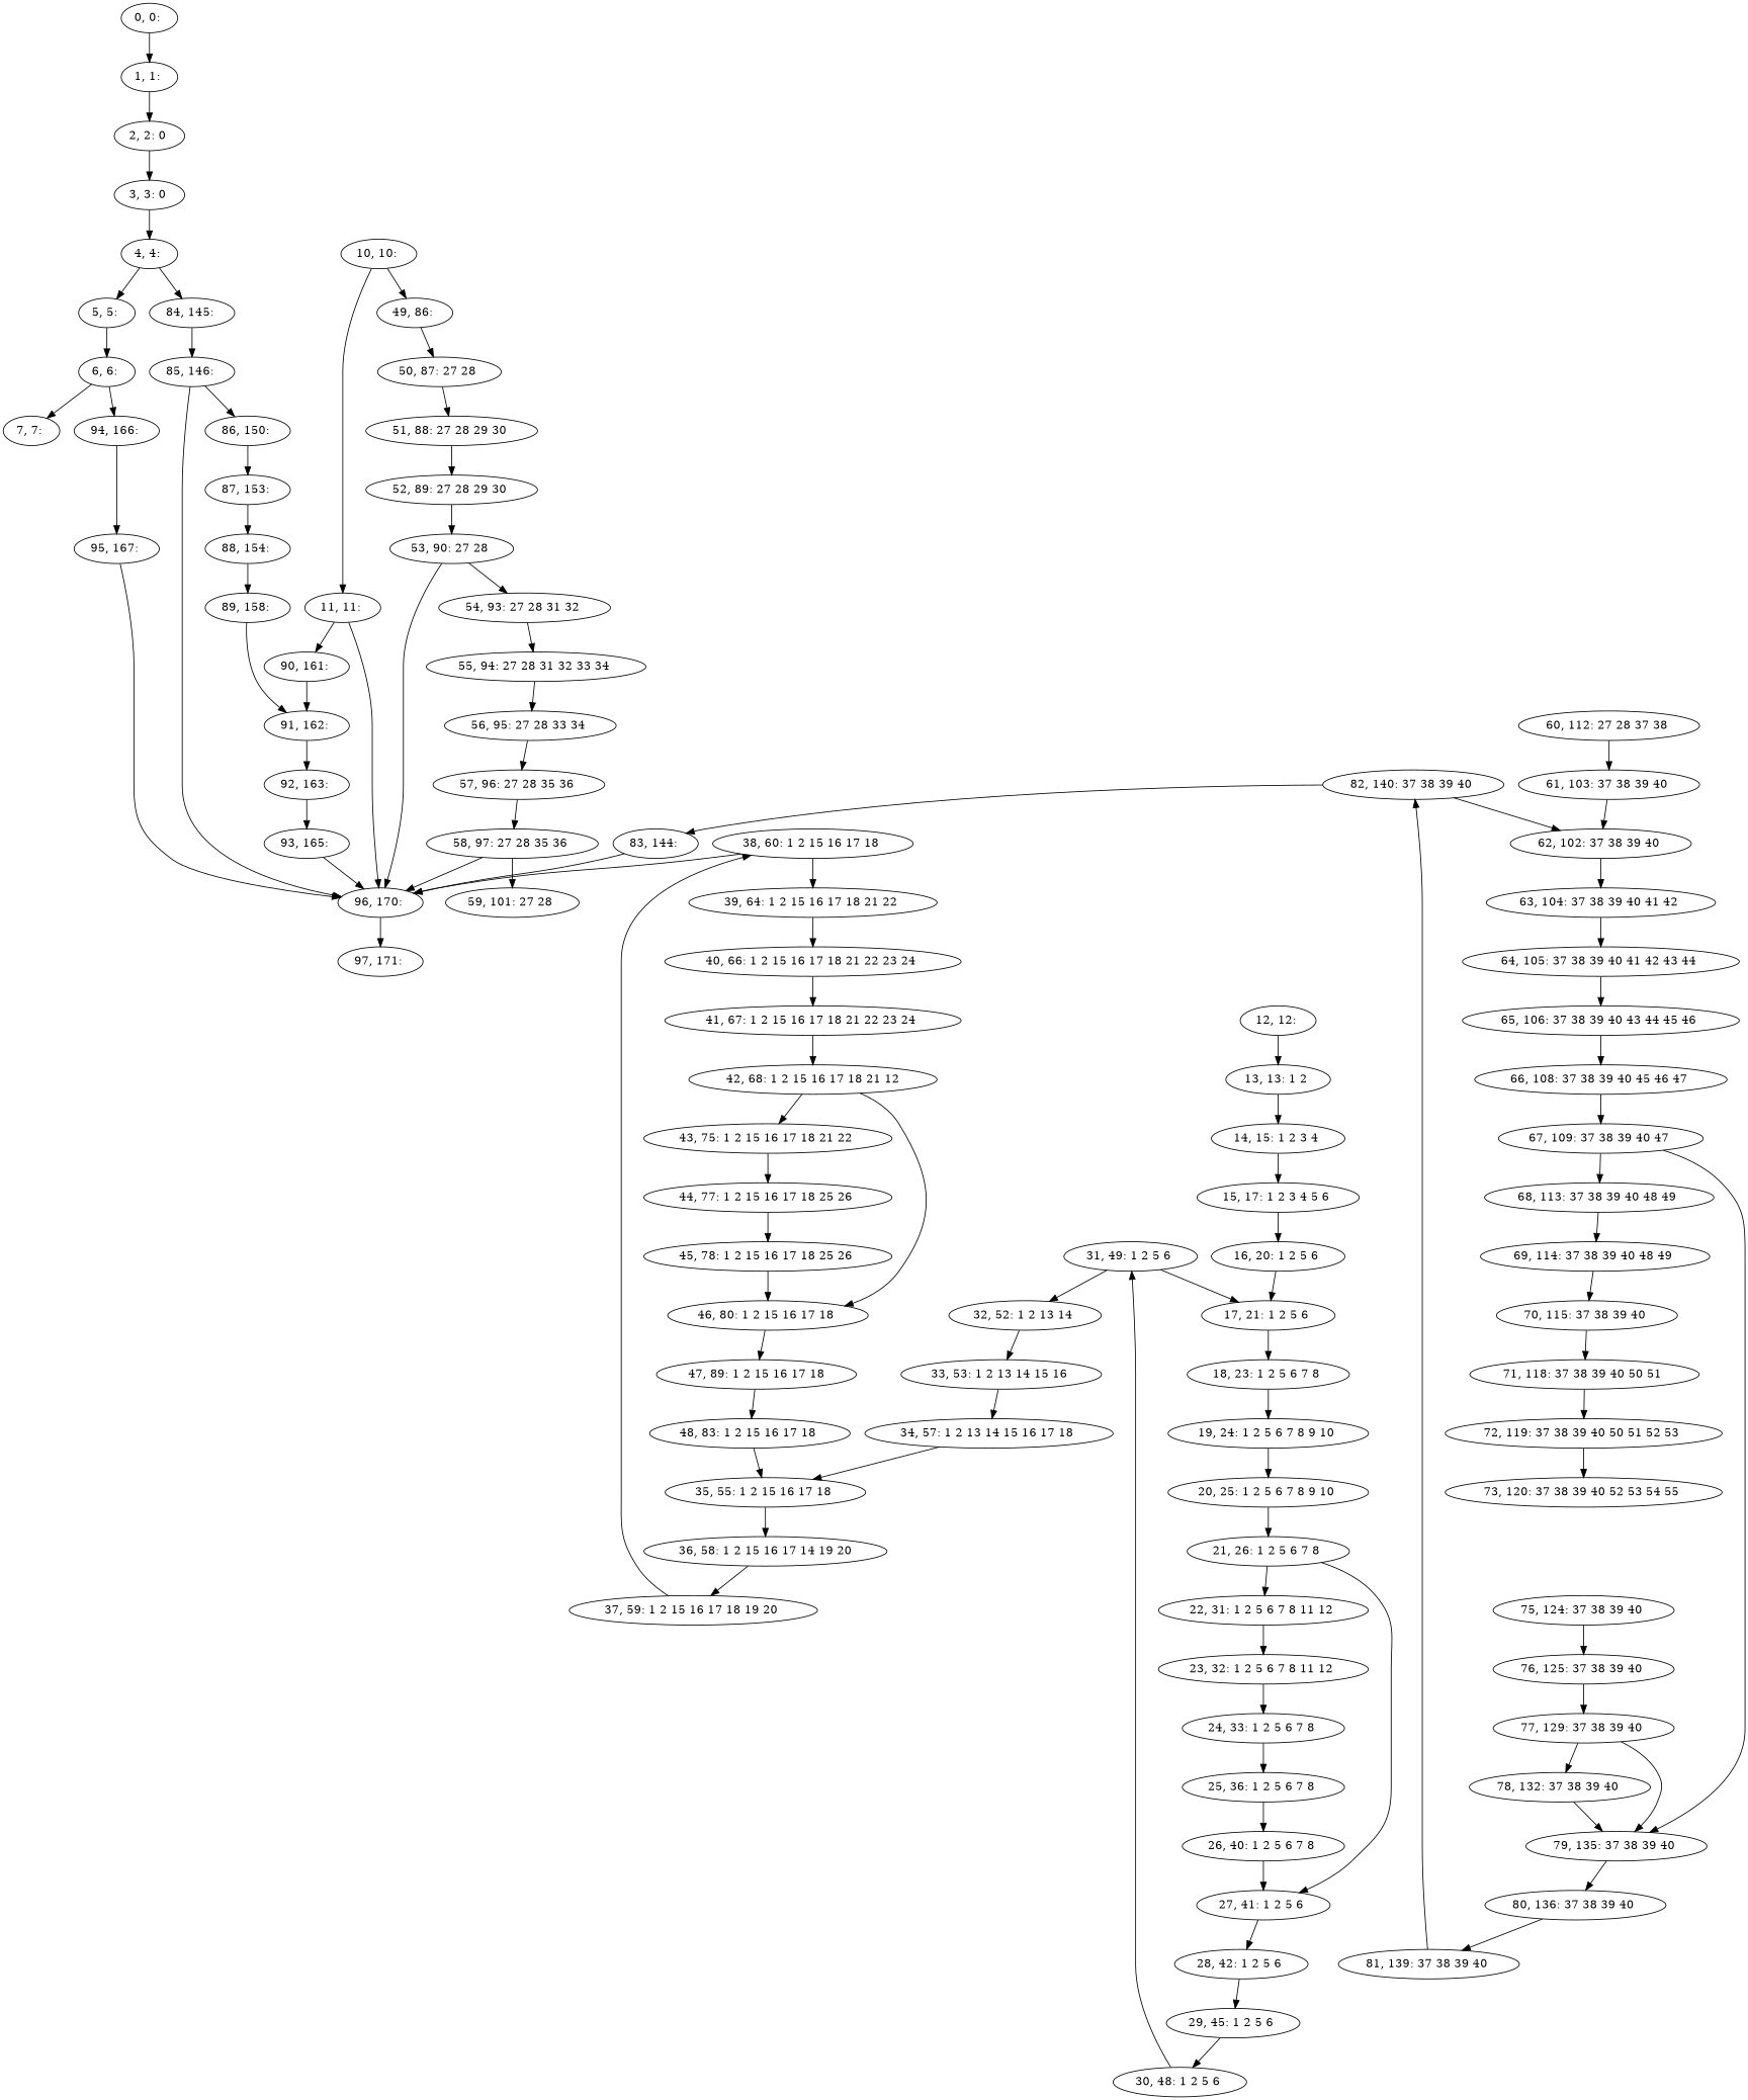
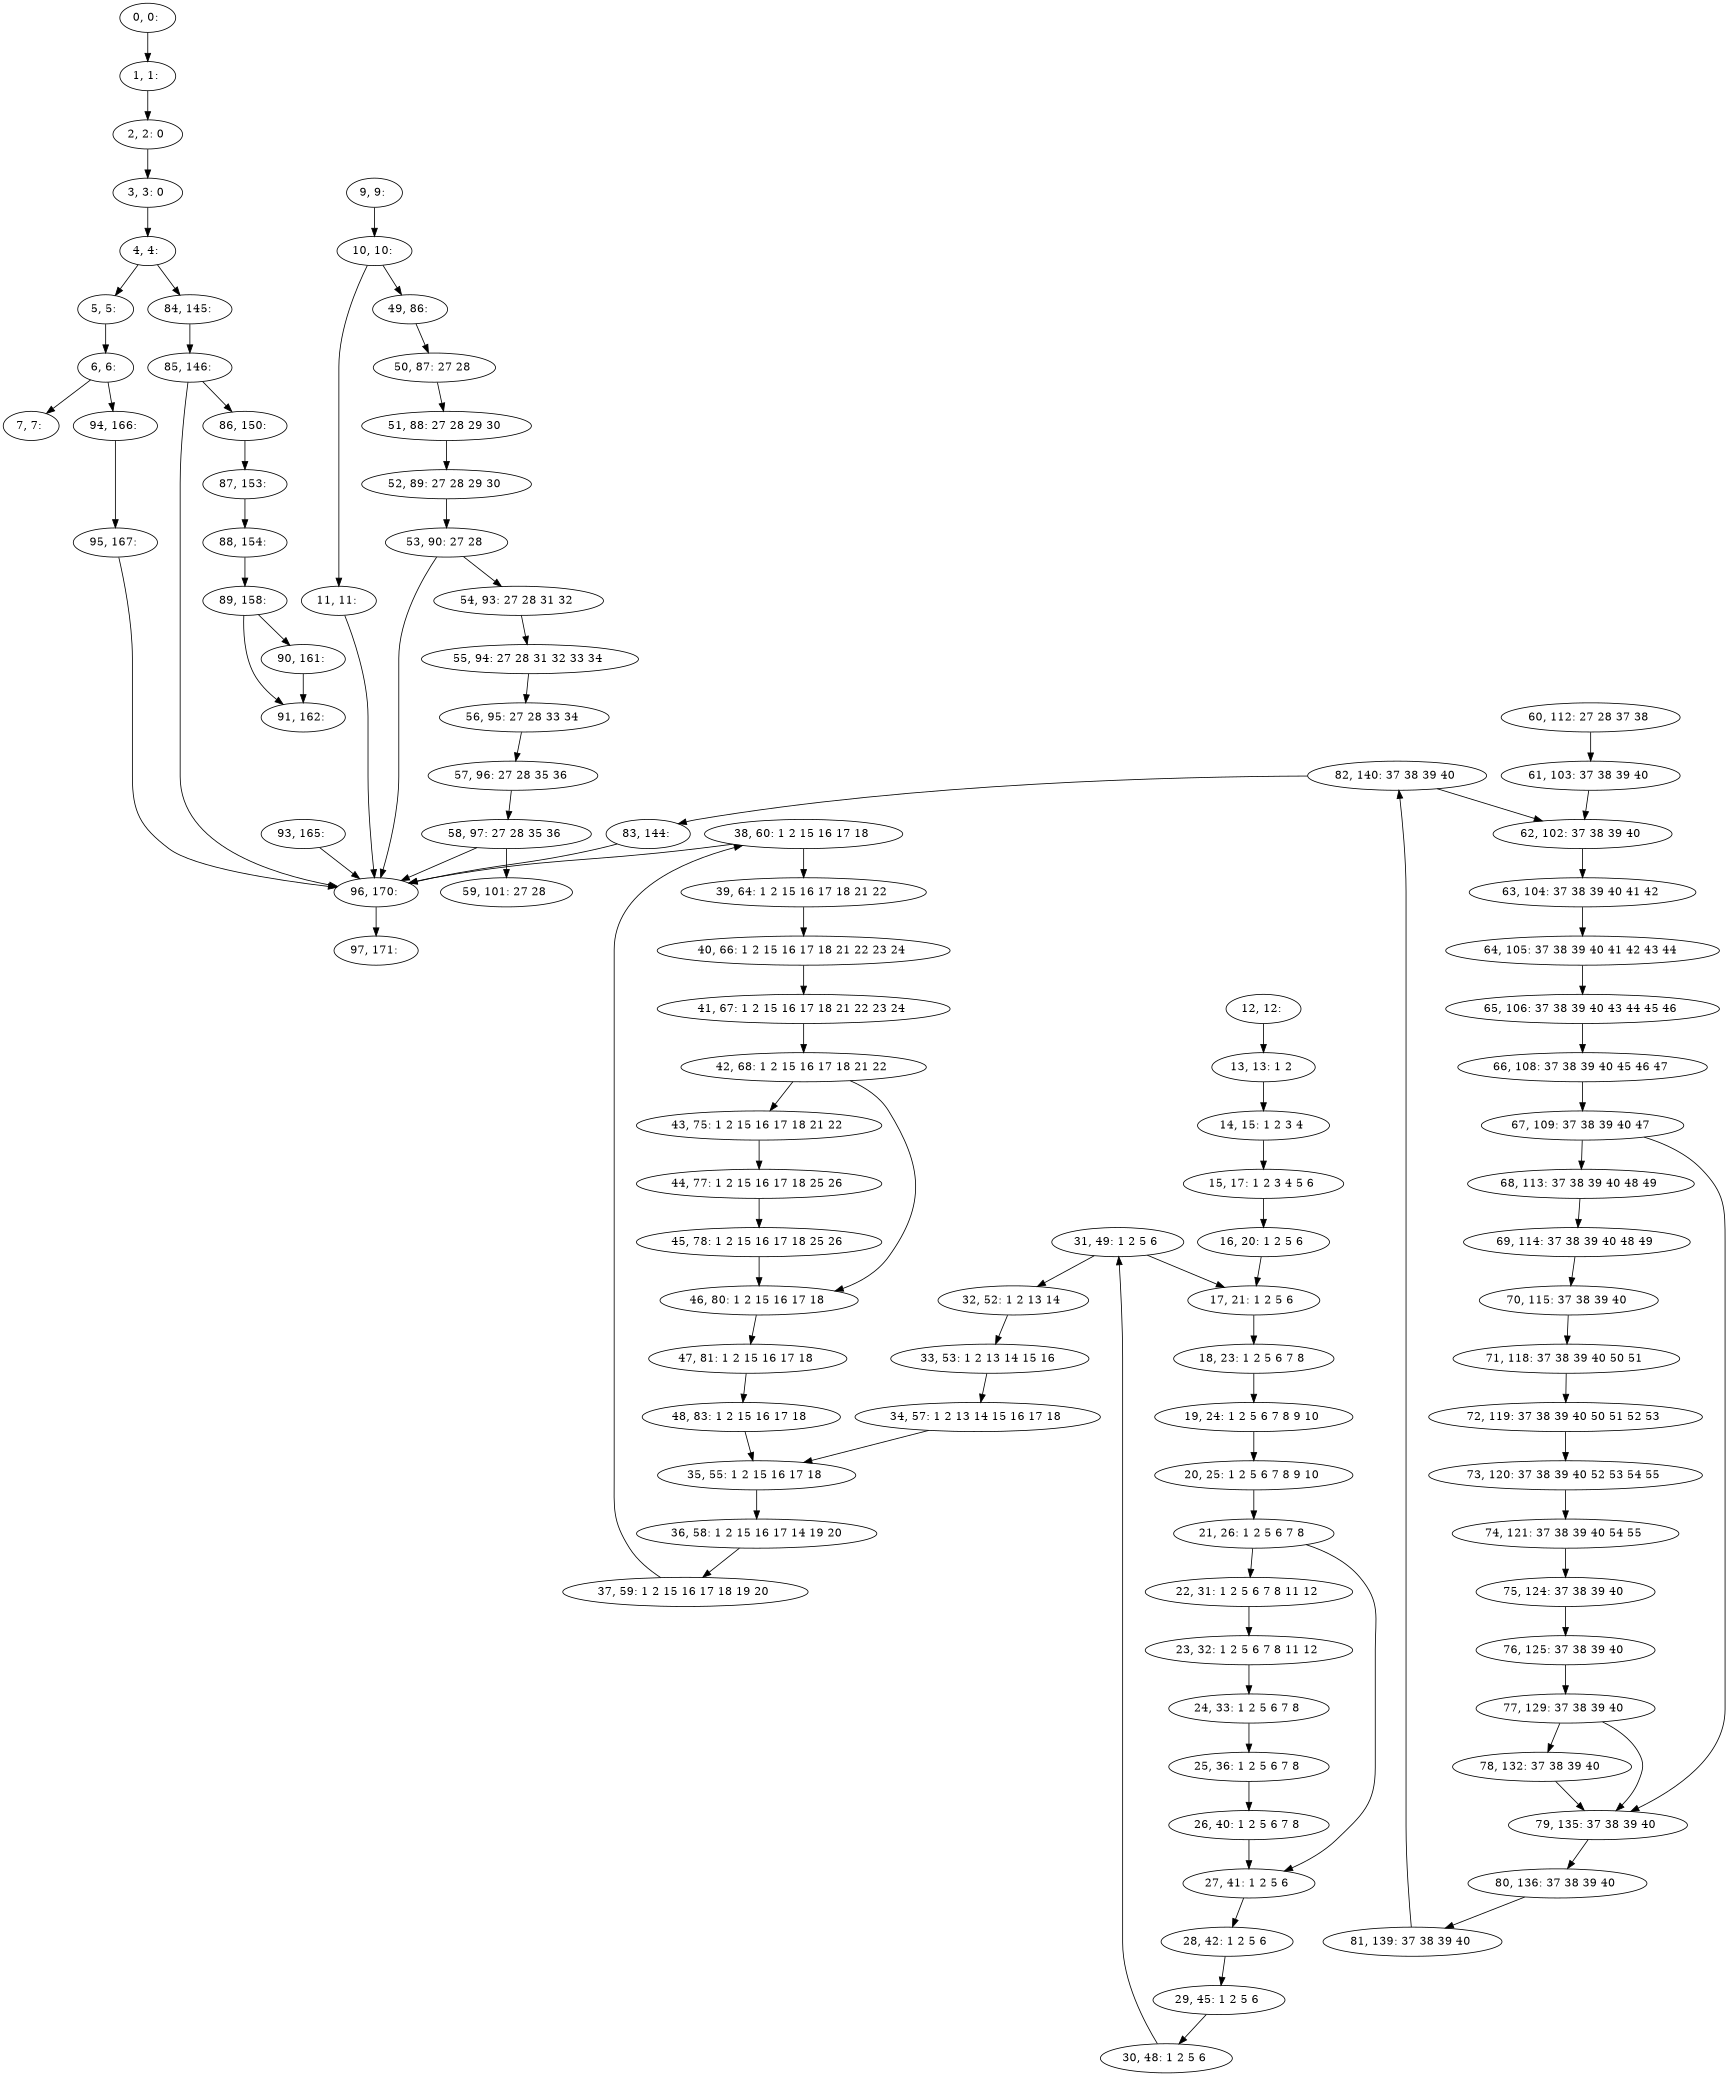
  digraph {
    n1 [label="0, 0: "]
    n2 [label="1, 1: "]
    n3 [label="2, 2: 0 "]
    n4 [label="3, 3: 0 "]
    n5 [label="4, 4: "]
    n6 [label="5, 5: "]
    n7 [label="84, 145: "]
    n8 [label="6, 6: "]
    n9 [label="85, 146: "]
    n10 [label="7, 7: "]
    n11 [label="94, 166: "]
    n12 [label="95, 167: "]
+   n13 [label="9, 9: "]
    n14 [label="10, 10: "]
    n15 [label="12, 12: "]
    n16 [label="13, 13: 1 2 "]
    n17 [label="11, 11: "]
    n18 [label="49, 86: "]
    n19 [label="96, 170: "]
    n20 [label="50, 87: 27 28 "]
    n21 [label="97, 171: "]
    n22 [label="14, 15: 1 2 3 4 "]
    n23 [label="15, 17: 1 2 3 4 5 6 "]
    n24 [label="16, 20: 1 2 5 6 "]
    n25 [label="17, 21: 1 2 5 6 "]
    n26 [label="18, 23: 1 2 5 6 7 8 "]
    n27 [label="19, 24: 1 2 5 6 7 8 9 10 "]
    n28 [label="20, 25: 1 2 5 6 7 8 9 10 "]
    n29 [label="21, 26: 1 2 5 6 7 8 "]
    n30 [label="22, 31: 1 2 5 6 7 8 11 12 "]
    n31 [label="27, 41: 1 2 5 6 "]
    n32 [label="23, 32: 1 2 5 6 7 8 11 12 "]
    n33 [label="28, 42: 1 2 5 6 "]
    n34 [label="24, 33: 1 2 5 6 7 8 "]
    n35 [label="25, 36: 1 2 5 6 7 8 "]
    n36 [label="26, 40: 1 2 5 6 7 8 "]
    n37 [label="29, 45: 1 2 5 6 "]
    n38 [label="30, 48: 1 2 5 6 "]
    n39 [label="31, 49: 1 2 5 6 "]
    n40 [label="32, 52: 1 2 13 14 "]
    n41 [label="33, 53: 1 2 13 14 15 16 "]
    n42 [label="34, 57: 1 2 13 14 15 16 17 18 "]
    n43 [label="35, 55: 1 2 15 16 17 18 "]
    n44 [label="36, 58: 1 2 15 16 17 14 19 20"]
    n45 [label="37, 59: 1 2 15 16 17 18 19 20 "]
    n46 [label="38, 60: 1 2 15 16 17 18 "]
    n47 [label="39, 64: 1 2 15 16 17 18 21 22 "]
    n48 [label="40, 66: 1 2 15 16 17 18 21 22 23 24 "]
    n49 [label="41, 67: 1 2 15 16 17 18 21 22 23 24 "]
-   n50 [label="42, 68: 1 2 15 16 17 18 21 12"]
+   n50 [label="42, 68: 1 2 15 16 17 18 21 22 "]
    n51 [label="43, 75: 1 2 15 16 17 18 21 22 "]
    n52 [label="46, 80: 1 2 15 16 17 18 "]
    n53 [label="44, 77: 1 2 15 16 17 18 25 26 "]
-   n54 [label="47, 89: 1 2 15 16 17 18"]
+   n54 [label="47, 81: 1 2 15 16 17 18 "]
    n55 [label="45, 78: 1 2 15 16 17 18 25 26 "]
    n56 [label="48, 83: 1 2 15 16 17 18 "]
    n57 [label="51, 88: 27 28 29 30 "]
    n58 [label="52, 89: 27 28 29 30 "]
    n59 [label="53, 90: 27 28 "]
    n60 [label="54, 93: 27 28 31 32 "]
    n61 [label="55, 94: 27 28 31 32 33 34 "]
    n62 [label="56, 95: 27 28 33 34 "]
    n63 [label="57, 96: 27 28 35 36 "]
    n64 [label="58, 97: 27 28 35 36 "]
    n65 [label="59, 101: 27 28 "]
    n66 [label="60, 112: 27 28 37 38 "]
    n67 [label="61, 103: 37 38 39 40 "]
    n68 [label="62, 102: 37 38 39 40 "]
    n69 [label="63, 104: 37 38 39 40 41 42 "]
    n70 [label="64, 105: 37 38 39 40 41 42 43 44 "]
    n71 [label="65, 106: 37 38 39 40 43 44 45 46 "]
    n72 [label="66, 108: 37 38 39 40 45 46 47 "]
    n73 [label="67, 109: 37 38 39 40 47 "]
    n74 [label="68, 113: 37 38 39 40 48 49 "]
    n75 [label="79, 135: 37 38 39 40 "]
    n76 [label="69, 114: 37 38 39 40 48 49 "]
    n77 [label="80, 136: 37 38 39 40 "]
    n78 [label="70, 115: 37 38 39 40 "]
    n79 [label="71, 118: 37 38 39 40 50 51 "]
    n80 [label="72, 119: 37 38 39 40 50 51 52 53 "]
    n81 [label="73, 120: 37 38 39 40 52 53 54 55 "]
+   n82 [label="74, 121: 37 38 39 40 54 55 "]
    n83 [label="75, 124: 37 38 39 40 "]
    n84 [label="76, 125: 37 38 39 40 "]
    n85 [label="77, 129: 37 38 39 40 "]
    n86 [label="78, 132: 37 38 39 40 "]
    n87 [label="81, 139: 37 38 39 40 "]
    n88 [label="82, 140: 37 38 39 40 "]
    n89 [label="83, 144: "]
    n90 [label="86, 150: "]
    n91 [label="87, 153: "]
    n92 [label="88, 154: "]
    n93 [label="89, 158: "]
    n94 [label="90, 161: "]
    n95 [label="91, 162: "]
-   n96 [label="92, 163: "]
    n97 [label="93, 165: "]
    n1 -> n2
    n2 -> n3
    n3 -> n4
    n4 -> n5
    n5 -> n6
    n5 -> n7
    n6 -> n8
    n7 -> n9
    n8 -> n10
    n8 -> n11
    n9 -> n19
    n9 -> n90
    n11 -> n12
    n12 -> n19
+   n13 -> n14
    n14 -> n17
    n14 -> n18
    n15 -> n16
    n16 -> n22
    n17 -> n19
    n18 -> n20
    n19 -> n21
    n20 -> n57
    n22 -> n23
    n23 -> n24
    n24 -> n25
    n25 -> n26
    n26 -> n27
    n27 -> n28
    n28 -> n29
    n29 -> n30
    n29 -> n31
    n30 -> n32
    n31 -> n33
    n32 -> n34
    n33 -> n37
    n34 -> n35
    n35 -> n36
    n36 -> n31
    n37 -> n38
    n38 -> n39
    n39 -> n25
    n39 -> n40
    n40 -> n41
    n41 -> n42
    n42 -> n43
    n43 -> n44
    n44 -> n45
    n45 -> n46
    n46 -> n19
    n46 -> n47
    n47 -> n48
    n48 -> n49
    n49 -> n50
    n50 -> n51
    n50 -> n52
    n51 -> n53
    n52 -> n54
    n53 -> n55
    n54 -> n56
    n55 -> n52
    n56 -> n43
    n57 -> n58
    n58 -> n59
    n59 -> n19
    n59 -> n60
    n60 -> n61
    n61 -> n62
    n62 -> n63
    n63 -> n64
    n64 -> n19
    n64 -> n65
    n66 -> n67
    n67 -> n68
    n68 -> n69
    n69 -> n70
    n70 -> n71
    n71 -> n72
    n72 -> n73
    n73 -> n74
    n73 -> n75
    n74 -> n76
    n75 -> n77
    n76 -> n78
    n77 -> n87
    n78 -> n79
    n79 -> n80
    n80 -> n81
+   n81 -> n82
+   n82 -> n83
    n83 -> n84
    n84 -> n85
    n85 -> n75
    n85 -> n86
    n86 -> n75
    n87 -> n88
    n88 -> n68
    n88 -> n89
    n89 -> n19
    n90 -> n91
    n91 -> n92
    n92 -> n93
-   n17 -> n94
+   n93 -> n94
    n93 -> n95
    n94 -> n95
-   n95 -> n96
-   n96 -> n97
    n97 -> n19
  }
